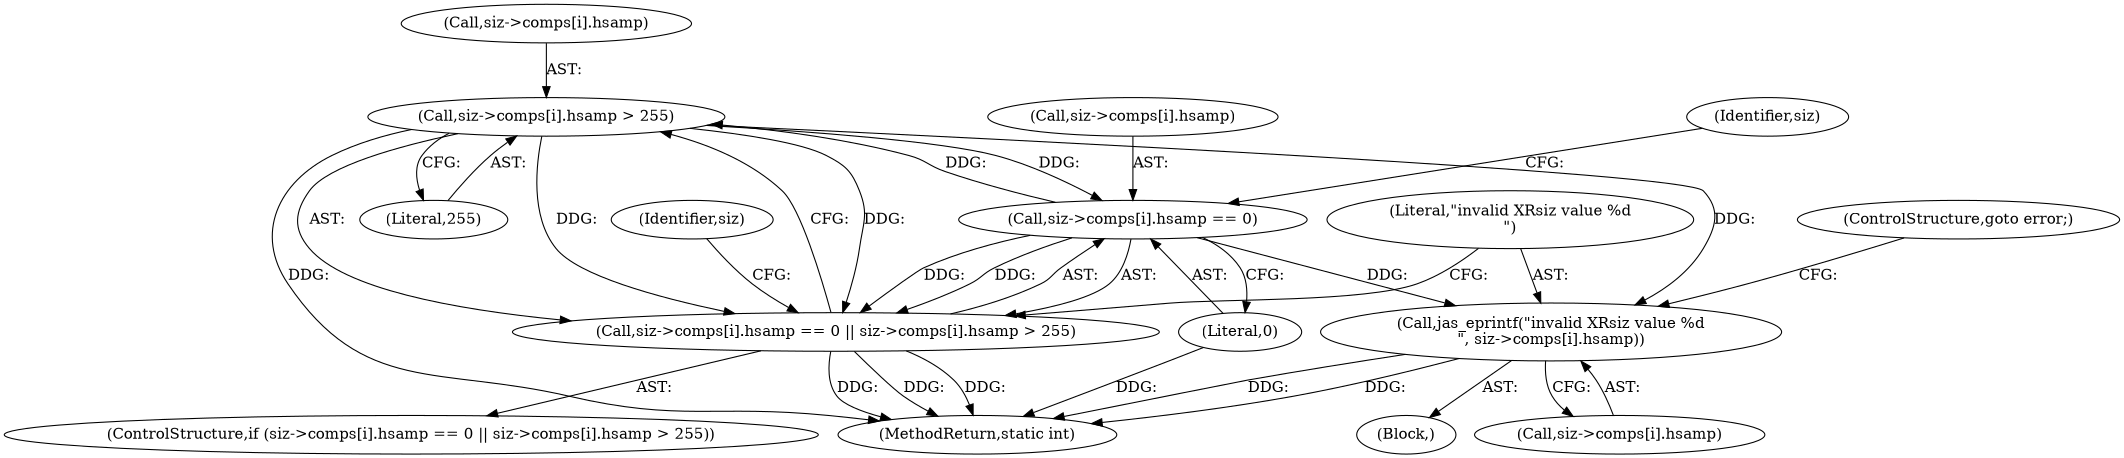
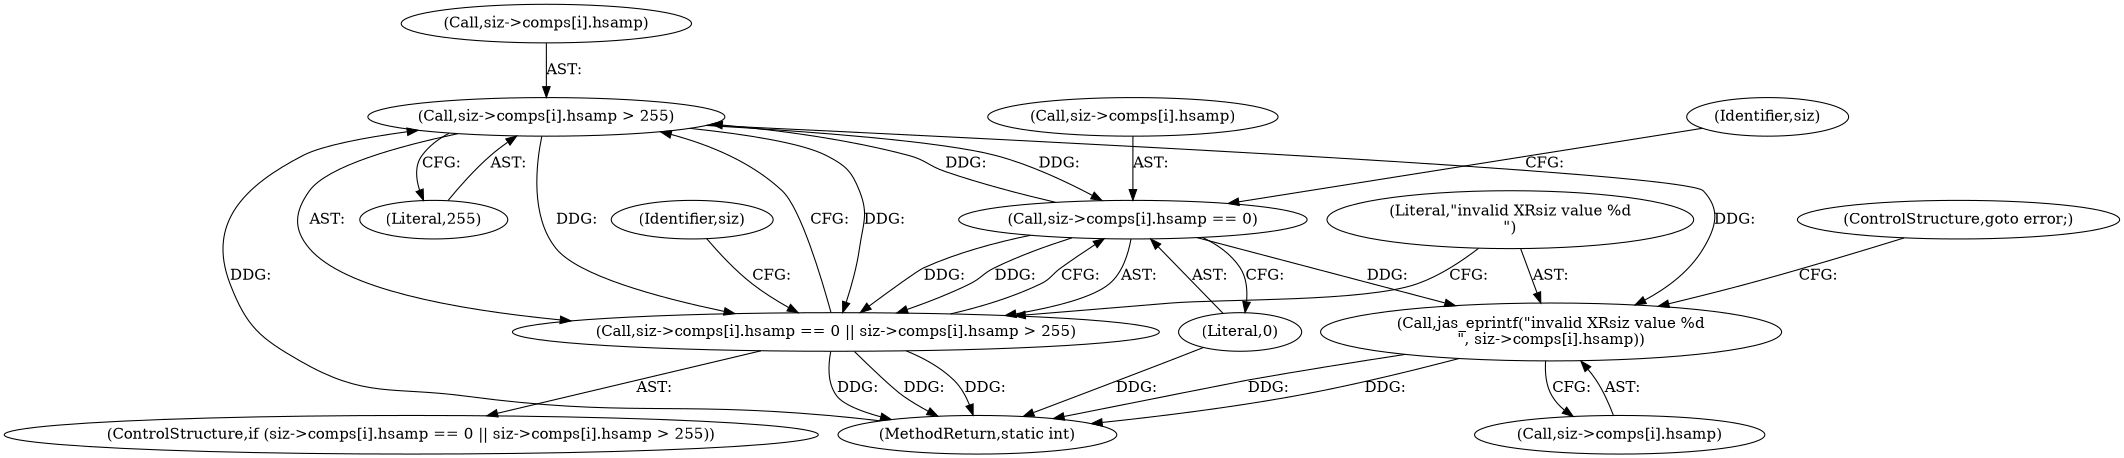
  digraph {
    n1 [label="(Call,siz->comps[i].hsamp > 255)"]
    n2 [label="(Call,siz->comps[i].hsamp == 0)"]
    n3 [label="(Call,siz->comps[i].hsamp == 0 || siz->comps[i].hsamp > 255)"]
    n4 [label="(Call,jas_eprintf(\"invalid XRsiz value %d\n\", siz->comps[i].hsamp))"]
    n5 [label="(MethodReturn,static int)"]
    n6 [label="(Literal,255)"]
    n7 [label="(Literal,0)"]
    n8 [label="(ControlStructure,if (siz->comps[i].hsamp == 0 || siz->comps[i].hsamp > 255))"]
    n9 [label="(Call,siz->comps[i].hsamp)"]
-   n10 [label="(Block,)"]
    n11 [label="(Identifier,siz)"]
    n12 [label="(Call,siz->comps[i].hsamp)"]
    n13 [label="(Identifier,siz)"]
    n14 [label="(Call,siz->comps[i].hsamp)"]
    n15 [label="(Literal,\"invalid XRsiz value %d\n\")"]
    n16 [label="(ControlStructure,goto error;)"]
    n1 -> n2 [label="DDG: "]
    n1 -> n3 [label="AST: "]
    n1 -> n3 [label="DDG: "]
    n1 -> n3 [label="DDG: "]
    n1 -> n4 [label="DDG: "]
-   n1 -> n5 [label="DDG: "]
+   n5 -> n1 [label="DDG: "]
    n1 -> n6 [label="CFG: "]
    n2 -> n1 [label="DDG: "]
    n2 -> n3 [label="AST: "]
    n2 -> n3 [label="DDG: "]
    n2 -> n3 [label="DDG: "]
    n2 -> n4 [label="DDG: "]
    n2 -> n7 [label="CFG: "]
    n3 -> n1 [label="CFG: "]
-   n3 -> n2 [label="AST: "]
+   n3 -> n2 [label="CFG: "]
    n3 -> n5 [label="DDG: "]
    n3 -> n5 [label="DDG: "]
    n3 -> n5 [label="DDG: "]
    n3 -> n8 [label="AST: "]
    n4 -> n5 [label="DDG: "]
    n4 -> n5 [label="DDG: "]
    n4 -> n9 [label="CFG: "]
-   n4 -> n10 [label="AST: "]
    n6 -> n1 [label="AST: "]
    n7 -> n2 [label="AST: "]
    n7 -> n5 [label="DDG: "]
    n9 -> n4 [label="AST: "]
    n11 -> n3 [label="CFG: "]
    n12 -> n2 [label="AST: "]
    n13 -> n2 [label="CFG: "]
    n14 -> n1 [label="AST: "]
    n15 -> n3 [label="CFG: "]
    n15 -> n4 [label="AST: "]
    n16 -> n4 [label="CFG: "]
  }
